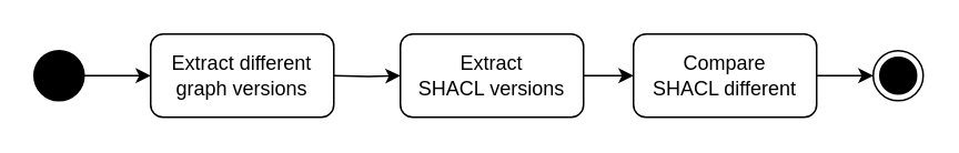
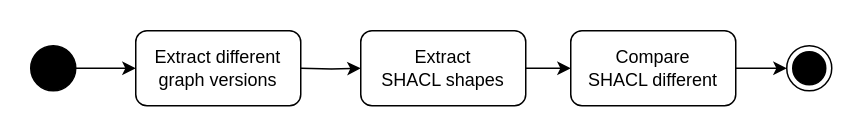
  <mxCell id="0" />
  <mxCell id="1" parent="0" />
  <mxCell id="2" style="edgeStyle=orthogonalEdgeStyle;rounded=0;orthogonalLoop=1;jettySize=auto;html=1;entryX=0;entryY=0.5;entryDx=0;entryDy=0;" edge="1" parent="1" source="3"><mxGeometry relative="1" as="geometry"><mxPoint x="90" y="45" as="targetPoint" /></mxGeometry></mxCell>
  <mxCell id="3" value="" style="ellipse;fillColor=strokeColor;html=1;" vertex="1" parent="1"><mxGeometry x="20" y="30" width="30" height="30" as="geometry" /></mxCell>
  <mxCell id="4" style="edgeStyle=orthogonalEdgeStyle;rounded=0;orthogonalLoop=1;jettySize=auto;html=1;entryX=0;entryY=0.5;entryDx=0;entryDy=0;" edge="1" parent="1"><mxGeometry relative="1" as="geometry"><mxPoint x="200" y="45" as="sourcePoint" /><mxPoint x="240" y="45" as="targetPoint" /></mxGeometry></mxCell>
  <mxCell id="5" style="edgeStyle=orthogonalEdgeStyle;rounded=0;orthogonalLoop=1;jettySize=auto;html=1;" edge="1" parent="1"><mxGeometry relative="1" as="geometry"><mxPoint x="350" y="45" as="sourcePoint" /><mxPoint x="380" y="45" as="targetPoint" /></mxGeometry></mxCell>
  <mxCell id="6" style="edgeStyle=orthogonalEdgeStyle;rounded=0;orthogonalLoop=1;jettySize=auto;html=1;entryX=0;entryY=0.5;entryDx=0;entryDy=0;" edge="1" parent="1" target="7"><mxGeometry relative="1" as="geometry"><mxPoint x="490" y="45" as="sourcePoint" /></mxGeometry></mxCell>
  <mxCell id="7" value="" style="ellipse;html=1;shape=endState;fillColor=strokeColor;" vertex="1" parent="1"><mxGeometry x="524" y="30" width="30" height="30" as="geometry" /></mxCell>
  <mxCell id="8" value="Extract different graph versions" style="rounded=1;whiteSpace=wrap;html=1;" vertex="1" parent="1"><mxGeometry x="90" y="20" width="110" height="50" as="geometry" /></mxCell>
- <mxCell id="9" value="Extract&lt;div&gt;SHACL versions&lt;/div&gt;" style="rounded=1;whiteSpace=wrap;html=1;" vertex="1" parent="1"><mxGeometry x="240" y="20" width="110" height="50" as="geometry" /></mxCell>
+ <mxCell id="9" value="Extract&lt;div&gt;SHACL shapes&lt;/div&gt;" style="rounded=1;whiteSpace=wrap;html=1;" vertex="1" parent="1"><mxGeometry x="240" y="20" width="110" height="50" as="geometry" /></mxCell>
  <mxCell id="10" value="Compare&lt;div&gt;SHACL different&lt;/div&gt;" style="rounded=1;whiteSpace=wrap;html=1;" vertex="1" parent="1"><mxGeometry x="380" y="20" width="110" height="50" as="geometry" /></mxCell>
